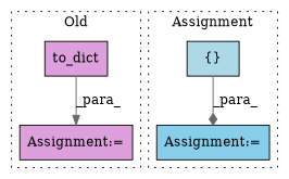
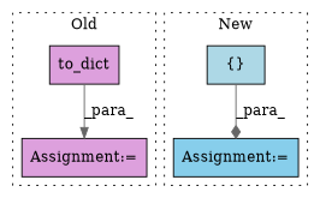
  digraph {
    node [a=7 l=1 shape=box style=filled fillcolor=plum]
    edge [color=gray40]
    n1 [a=32 l=9 label=to_dict s=23771]
    n2 [label="Assignment:=" s=23712]
    n3 [a=4 l="1,1" label="{}" s="20052,20136" fillcolor=lightblue]
    n4 [label="Assignment:=" s=19970 fillcolor=skyblue]
    subgraph cluster_1 {
      label=Old
      style=dotted
      n1
      n2
    }
    subgraph cluster_2 {
-     label=Assignment
+     label=New
      style=dotted
      n3
      n4
    }
    n1 -> n2 [label=_para_ arrowhead=normal]
    n3 -> n4 [label=_para_ arrowhead=diamond]
  }
